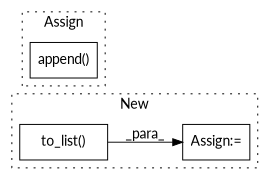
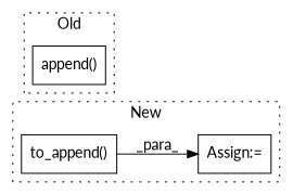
  digraph {
    rankdir=LR
    fontname=Lato
    node [a=75 shape=box fontname=Lato]
-   n1 [l=14 label="to_list()" s=5588]
+   n1 [l=14 label="to_append()" s=5588]
    n2 [a=68 l=3 label="Assign:=" s=5585]
    n3 [l="25,1" label="append()" s="5556,5584"]
    subgraph cluster_1 {
      label=New
      style=dotted
      n1
      n2
    }
    subgraph cluster_2 {
-     label=Assign
+     label=Old
      style=dotted
      n3
    }
    n1 -> n2 [label=_para_ fontname=Lato]
  }
